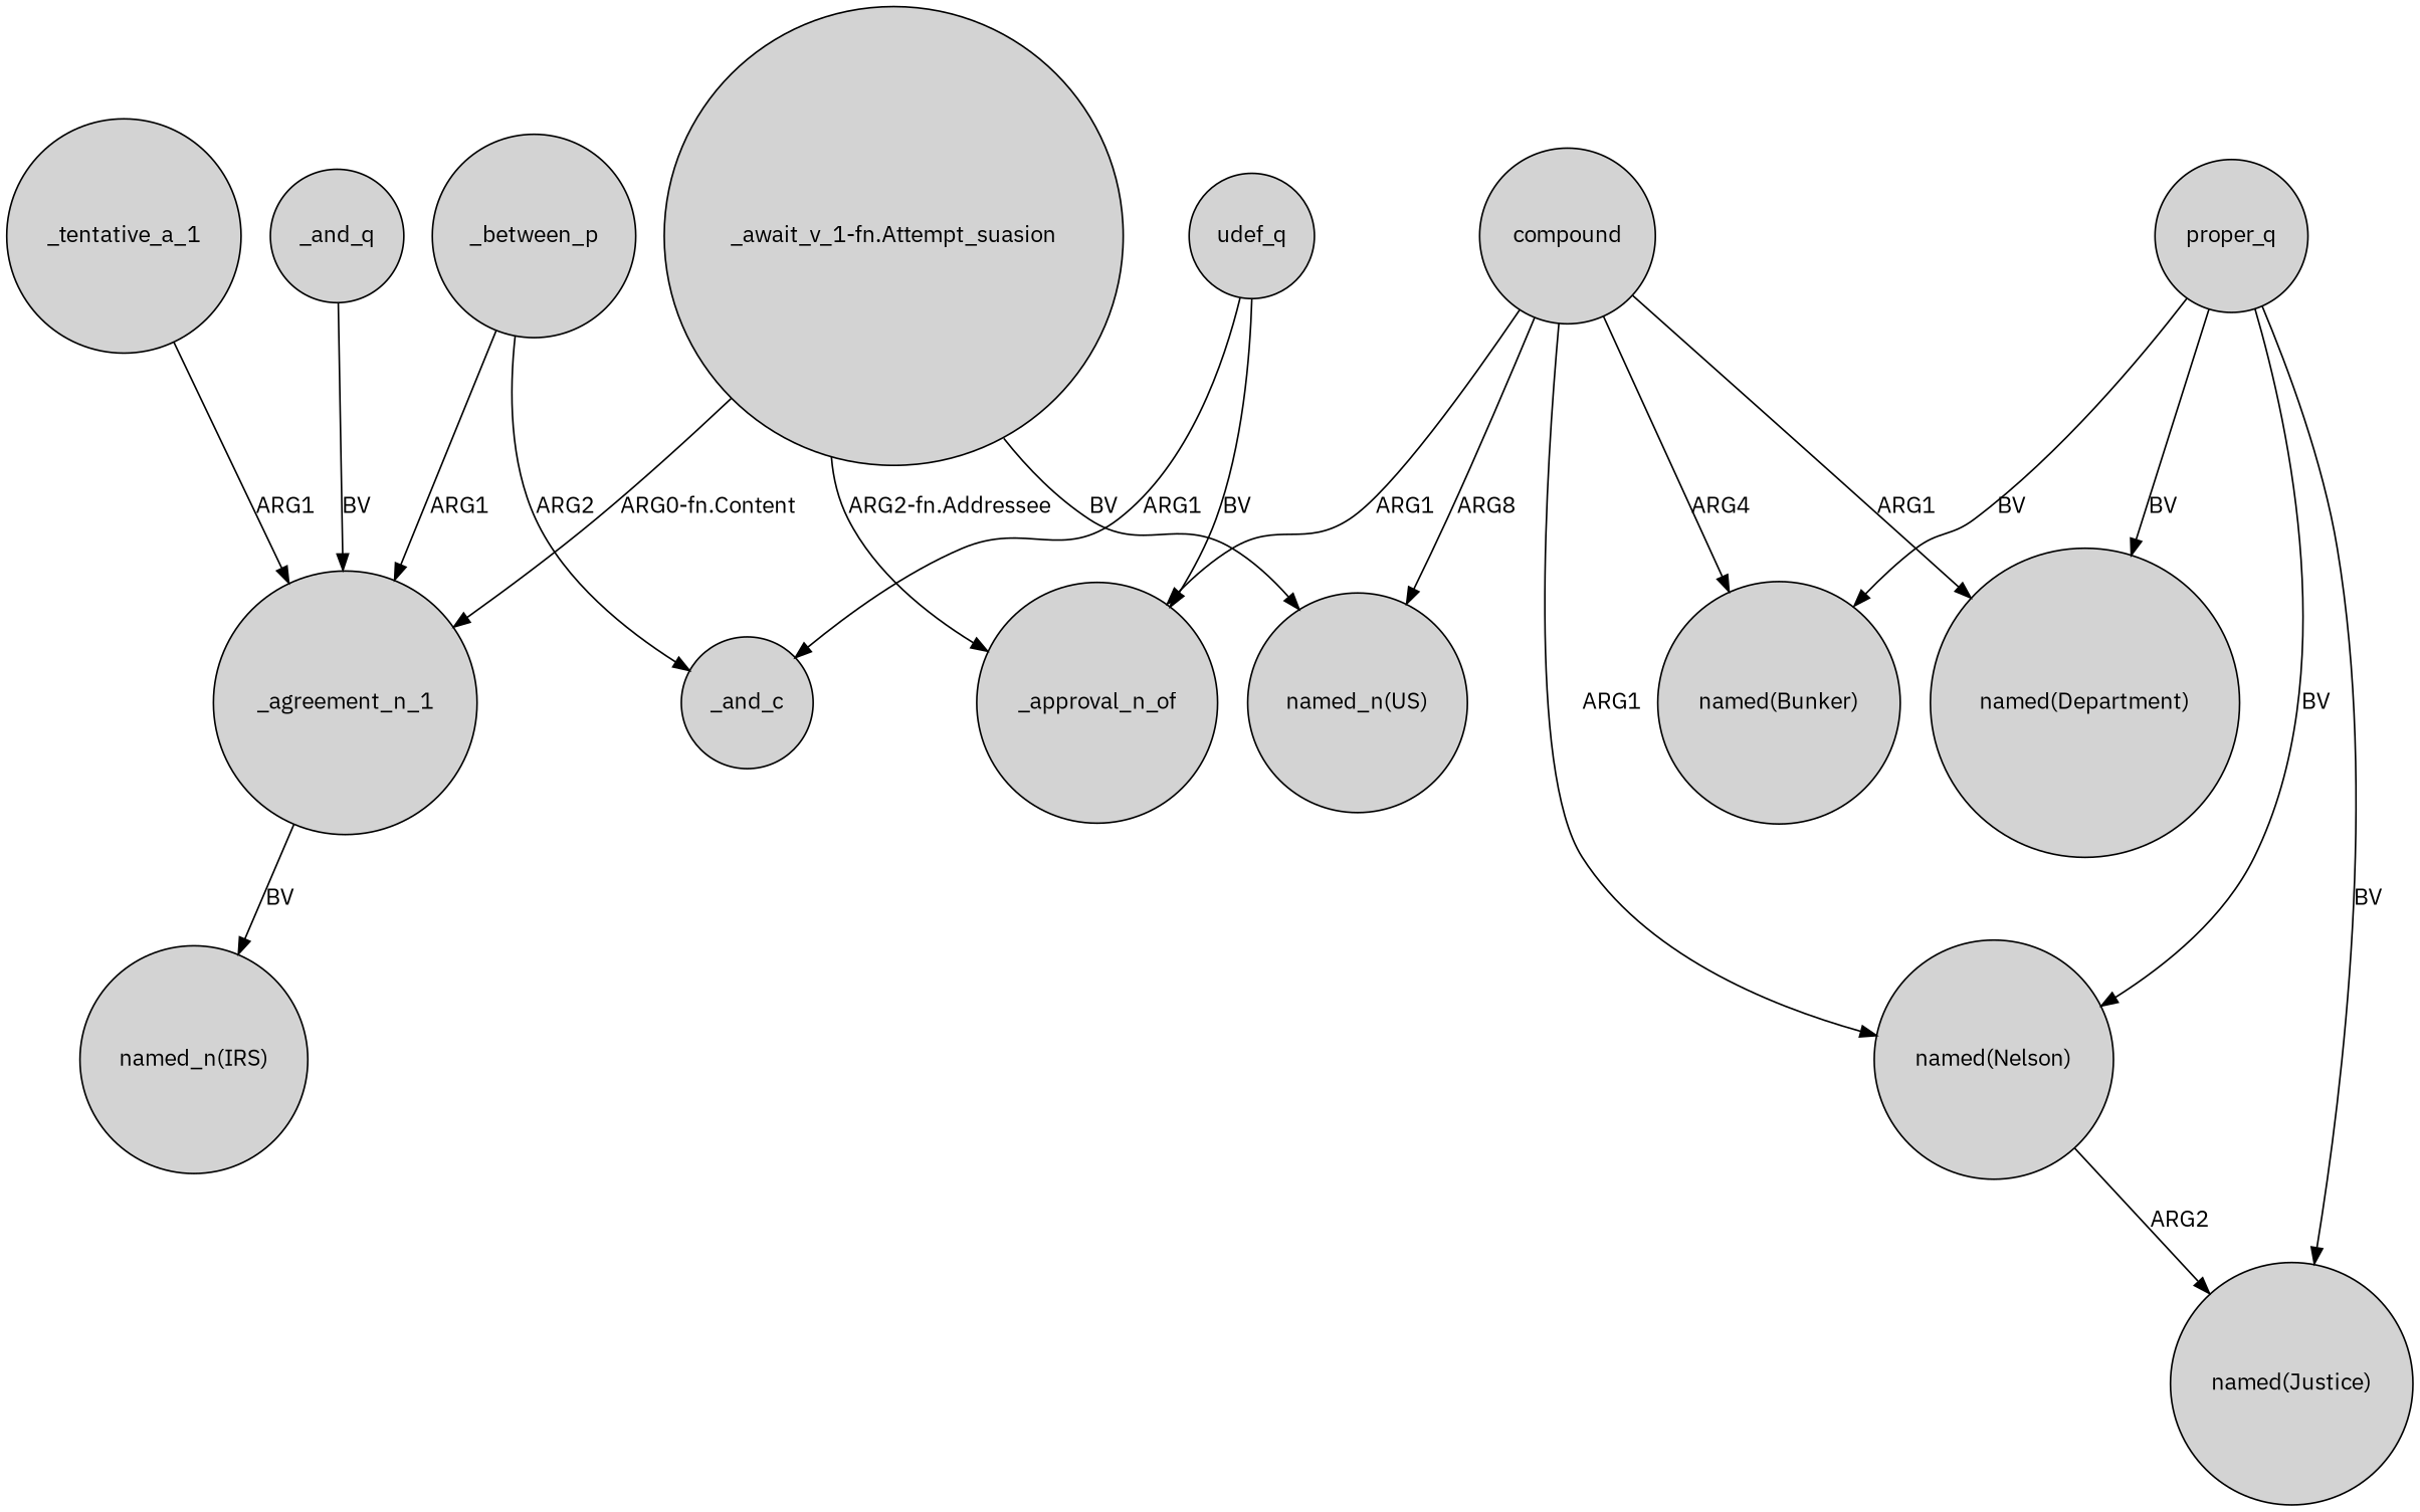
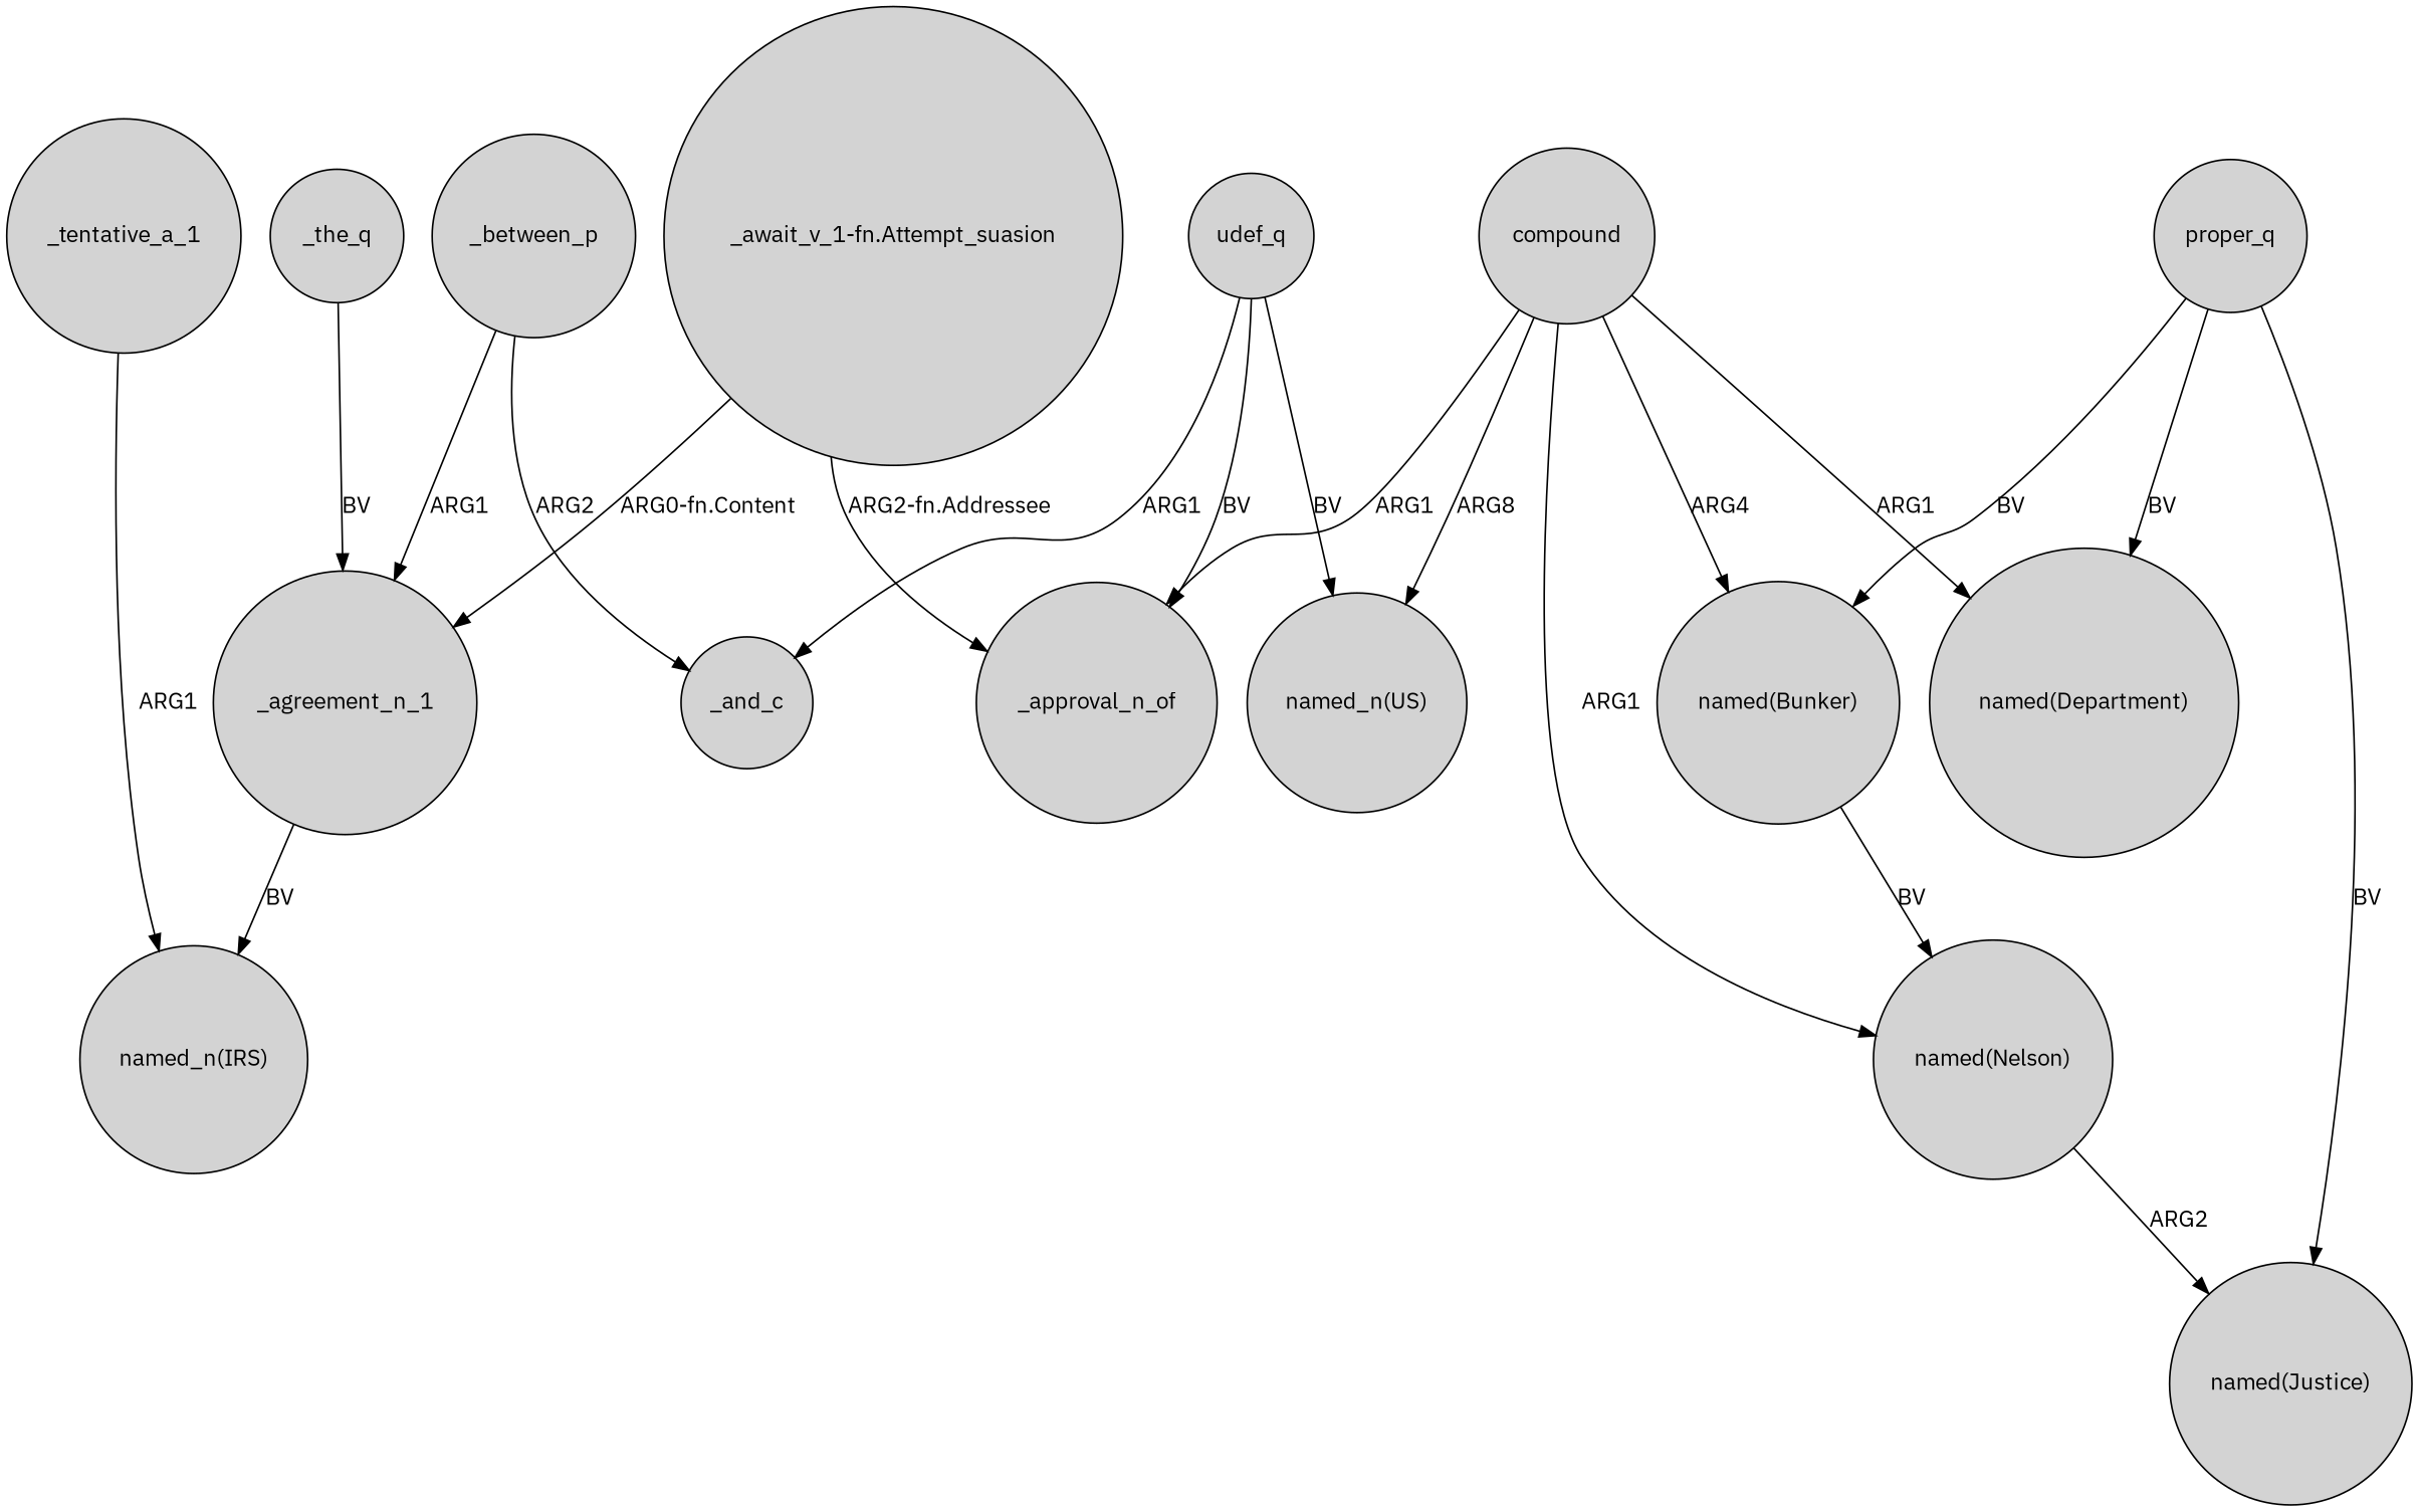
  digraph {
    fontname="IBM Plex Sans"
    node [fontname="IBM Plex Sans" shape=circle style=filled]
    edge [fontname="IBM Plex Sans"]
-   _the_q [label=_and_q]
+   _the_q
    _agreement_n_1
    "named_n(IRS)"
    "_await_v_1-fn.Attempt_suasion"
    _approval_n_of
    udef_q
    _and_c
    "named_n(US)"
    compound
    "named(Bunker)"
    "named(Department)"
    "named(Nelson)"
    "named(Justice)"
    proper_q
    _between_p
    _tentative_a_1
    _the_q -> _agreement_n_1 [label=BV]
    _agreement_n_1 -> "named_n(IRS)" [label=BV]
    "_await_v_1-fn.Attempt_suasion" -> _agreement_n_1 [label="ARG0-fn.Content"]
    "_await_v_1-fn.Attempt_suasion" -> _approval_n_of [label="ARG2-fn.Addressee"]
    udef_q -> _approval_n_of [label=BV]
    udef_q -> _and_c [label=ARG1]
-   "_await_v_1-fn.Attempt_suasion" -> "named_n(US)" [label=BV]
+   udef_q -> "named_n(US)" [label=BV]
    compound -> _approval_n_of [label=ARG1]
    compound -> "named_n(US)" [label=ARG8]
    compound -> "named(Bunker)" [label=ARG4]
    compound -> "named(Department)" [label=ARG1]
    compound -> "named(Nelson)" [label=ARG1]
    "named(Nelson)" -> "named(Justice)" [label=ARG2]
    proper_q -> "named(Bunker)" [label=BV]
    proper_q -> "named(Department)" [label=BV]
-   proper_q -> "named(Nelson)" [label=BV]
+   "named(Bunker)" -> "named(Nelson)" [label=BV]
    proper_q -> "named(Justice)" [label=BV]
    _between_p -> _agreement_n_1 [label=ARG1]
    _between_p -> _and_c [label=ARG2]
-   _tentative_a_1 -> _agreement_n_1 [label=ARG1]
+   _tentative_a_1 -> "named_n(IRS)" [label=ARG1]
  }
